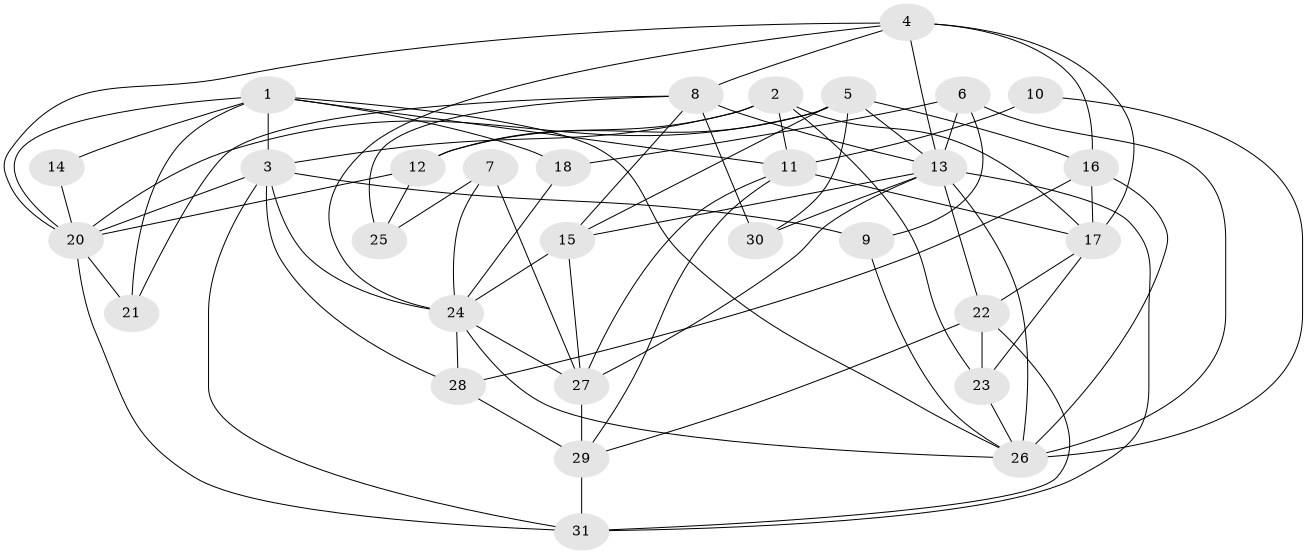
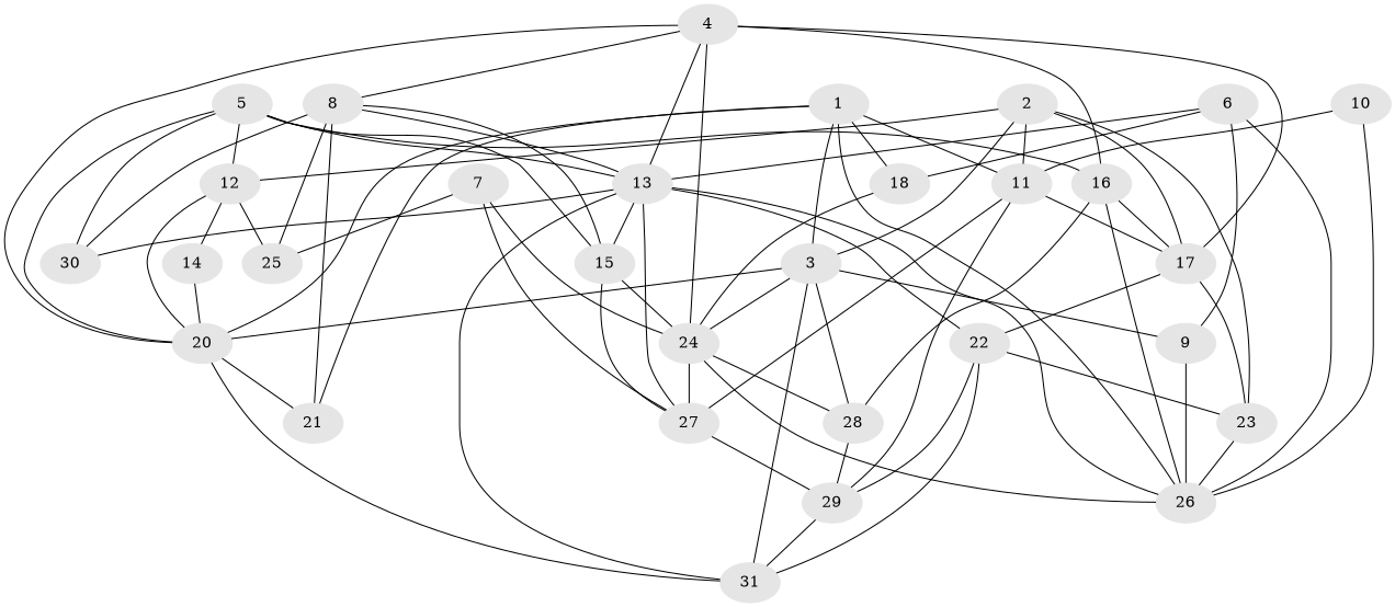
  graph {
    node [color=gray90 style=filled]
    edge [weight=1.0]
    1
    3
    11
    14
    18
    20
    21
    26
    9
    24
    28
    31
    17
    27
    29
    2
    12
    23
    25
    22
    4
    8
    13
    16
    15
    30
    5
    6
    7
    10
    1 -- 3
    1 -- 11 [weight=2.0]
-   1 -- 14
+   12 -- 14
    1 -- 18
    1 -- 20
    1 -- 21
    1 -- 26
    3 -- 20
    3 -- 9
    3 -- 24
    3 -- 28
    3 -- 31
    11 -- 17
    11 -- 27
    11 -- 29
    14 -- 20
    18 -- 24
    20 -- 21 [weight=2.0]
    20 -- 31
    9 -- 26
    24 -- 26
    24 -- 28
    24 -- 27
    28 -- 29
    17 -- 23
    17 -- 22
    27 -- 29 [weight=2.0]
    29 -- 31
    2 -- 3
    2 -- 11
    2 -- 17 [weight=2.0]
    2 -- 12
    2 -- 23
    12 -- 20
    12 -- 25
    23 -- 26
    22 -- 31
    22 -- 29
    22 -- 23
    4 -- 20
    4 -- 24
    4 -- 17
    4 -- 8
    4 -- 13
    4 -- 16 [weight=2.0]
    8 -- 21
    8 -- 25
    8 -- 13
    8 -- 15
    8 -- 30 [weight=2.0]
    13 -- 26
    13 -- 31
    13 -- 27
    13 -- 22
    13 -- 15
    13 -- 30 [weight=2.0]
    16 -- 26
    16 -- 28
    16 -- 17
    15 -- 24
    15 -- 27
    5 -- 20 [weight=2.0]
    5 -- 12
    5 -- 13 [weight=2.0]
    5 -- 16
    5 -- 15
    5 -- 30
    6 -- 18
    6 -- 26 [weight=2.0]
    6 -- 9
    6 -- 13
    7 -- 24
    7 -- 27
    7 -- 25
    10 -- 11
    10 -- 26
  }
